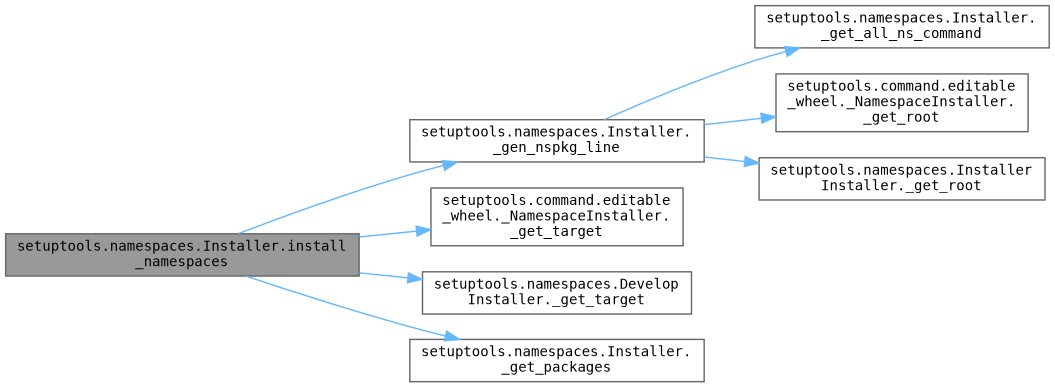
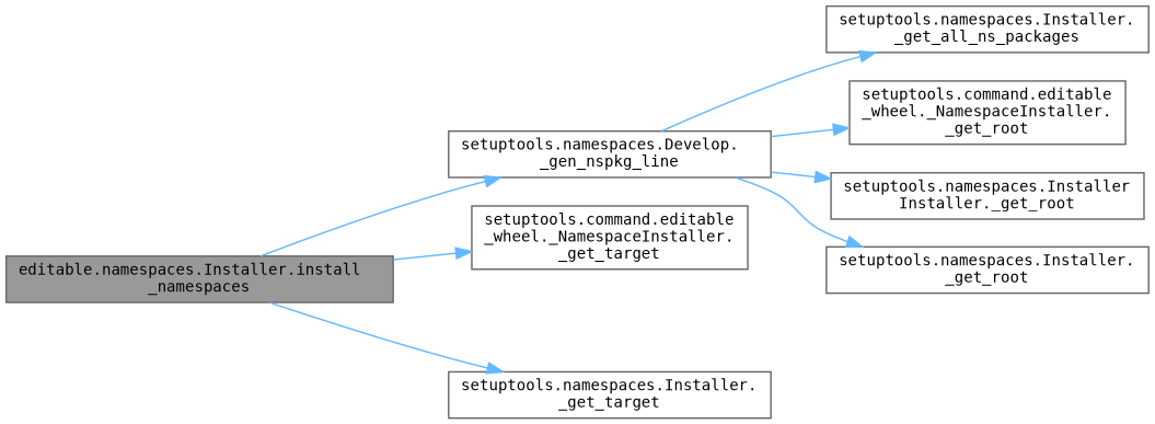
  digraph {
    fontname="DejaVu Sans Mono"
    rankdir=LR
    node [color=grey40 fillcolor=white fontname="DejaVu Sans Mono" fontsize=10 shape=box style=filled]
    edge [color=steelblue1 fontname="DejaVu Sans Mono" fontsize=10 labelfontname=Helvetica labelfontsize=10 style=solid]
-   n1 [color=gray40 fillcolor=grey60 fontcolor=black height=0.2 label="setuptools.namespaces.Installer.install\l_namespaces" width=0.4]
-   n2 [height=0.2 label="setuptools.namespaces.Installer.\l_gen_nspkg_line" width=0.4]
+   n1 [color=gray40 fillcolor=grey60 fontcolor=black height=0.2 label="editable.namespaces.Installer.install\l_namespaces" width=0.4]
+   n2 [height=0.2 label="setuptools.namespaces.Develop.\l_gen_nspkg_line" width=0.4]
    n3 [height=0.2 label="setuptools.command.editable\l_wheel._NamespaceInstaller.\l_get_target" width=0.4]
-   n4 [height=0.2 label="setuptools.namespaces.Develop\lInstaller._get_target" width=0.4]
-   n5 [height=0.2 label="setuptools.namespaces.Installer.\l_get_packages" width=0.4]
-   n6 [height=0.2 label="setuptools.namespaces.Installer.\l_get_all_ns_command" width=0.4]
+   n5 [height=0.2 label="setuptools.namespaces.Installer.\l_get_target" width=0.4]
+   n6 [height=0.2 label="setuptools.namespaces.Installer.\l_get_all_ns_packages" width=0.4]
    n7 [height=0.2 label="setuptools.command.editable\l_wheel._NamespaceInstaller.\l_get_root" width=0.4]
    n8 [height=0.2 label="setuptools.namespaces.Installer\lInstaller._get_root" width=0.4]
+   n9 [height=0.2 label="setuptools.namespaces.Installer.\l_get_root" width=0.4]
    n1 -> n2
    n1 -> n3
-   n1 -> n4
    n1 -> n5
    n2 -> n6
    n2 -> n7
    n2 -> n8
+   n2 -> n9
  }
